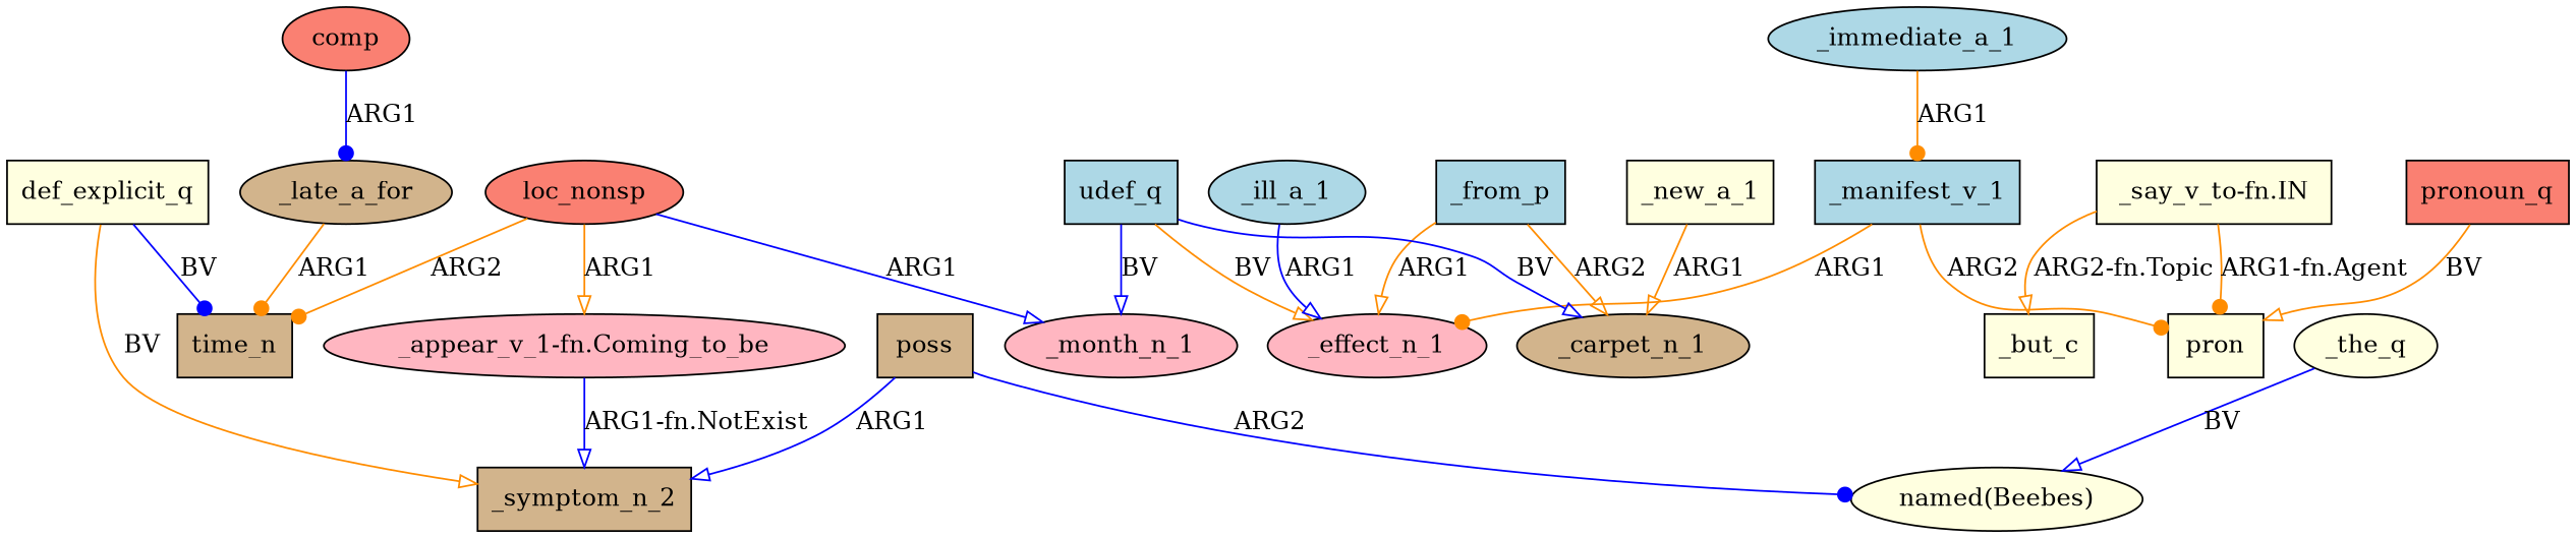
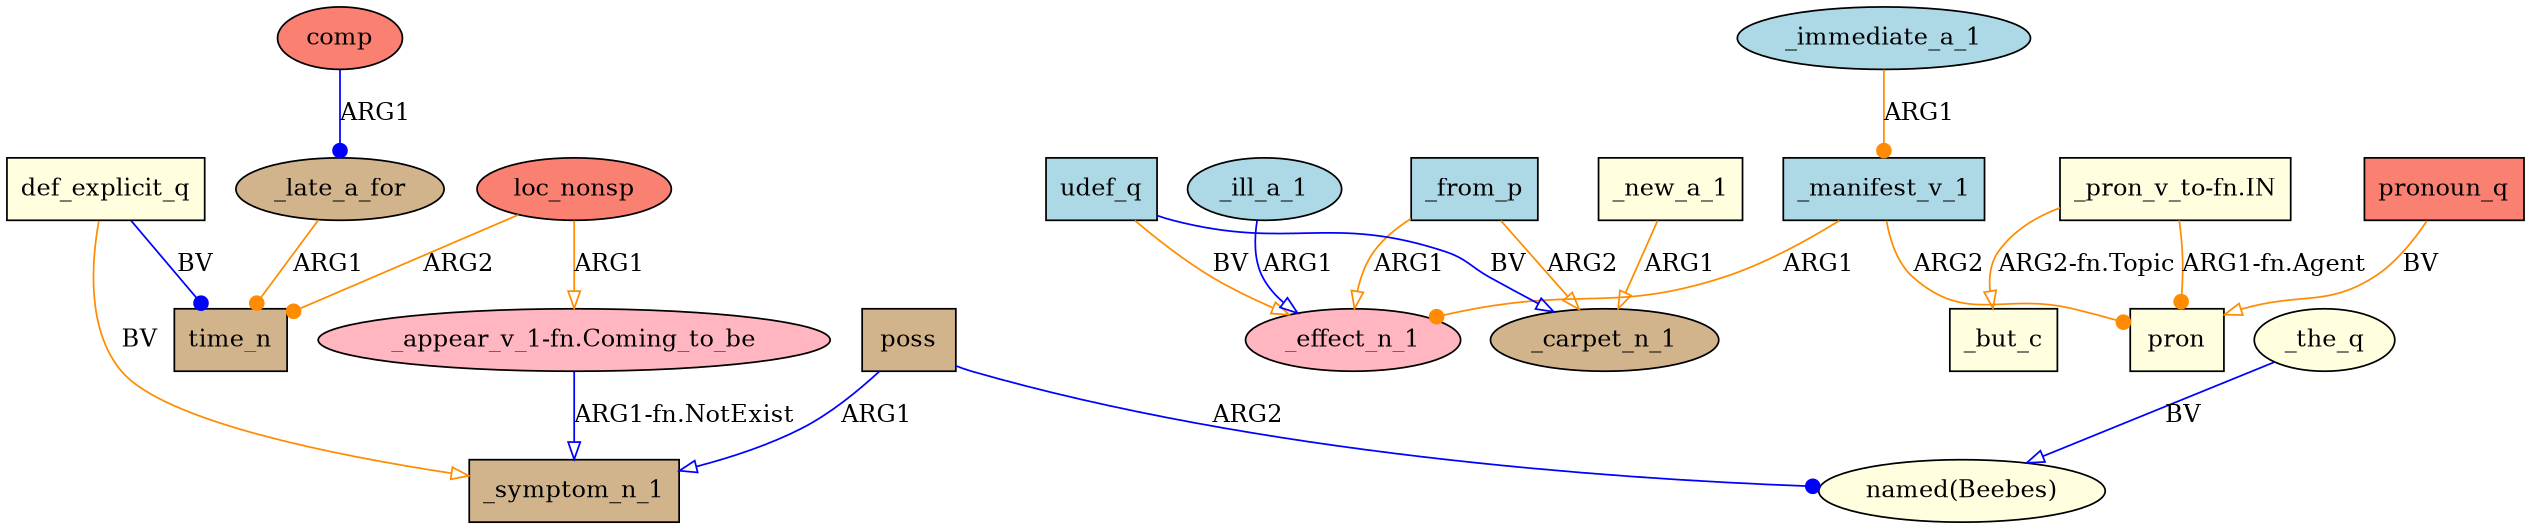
  digraph {
    node [fillcolor=lightyellow shape=box style=filled]
    edge [arrowhead=onormal color=darkorange]
    comp [fillcolor=salmon shape=ellipse]
    _late_a_for [fillcolor=tan shape=ellipse]
    time_n [fillcolor=tan]
    def_explicit_q
-   _symptom_n_1 [fillcolor=tan label=_symptom_n_2]
+   _symptom_n_1 [fillcolor=tan]
    loc_nonsp [fillcolor=salmon shape=ellipse]
-   _month_n_1 [fillcolor=lightpink shape=ellipse]
    "_appear_v_1-fn.Coming_to_be" [fillcolor=lightpink shape=ellipse]
    _immediate_a_1 [fillcolor=lightblue shape=ellipse]
    _manifest_v_1 [fillcolor=lightblue]
    _effect_n_1 [fillcolor=lightpink shape=ellipse]
    pron
    _from_p [fillcolor=lightblue]
    _carpet_n_1 [fillcolor=tan shape=ellipse]
    poss [fillcolor=tan]
    "named(Beebes)" [shape=ellipse]
    udef_q [fillcolor=lightblue]
-   "_say_v_to-fn.IN"
+   "_say_v_to-fn.IN" [label="_pron_v_to-fn.IN"]
    _but_c
    _new_a_1
    pronoun_q [fillcolor=salmon]
    _the_q [shape=ellipse]
    _ill_a_1 [fillcolor=lightblue shape=ellipse]
    comp -> _late_a_for [arrowhead=dot color=blue label=ARG1]
    _late_a_for -> time_n [arrowhead=dot label=ARG1]
    def_explicit_q -> time_n [arrowhead=dot color=blue label=BV]
    def_explicit_q -> _symptom_n_1 [label=BV]
    loc_nonsp -> time_n [arrowhead=dot label=ARG2]
-   loc_nonsp -> _month_n_1 [color=blue label=ARG1]
    loc_nonsp -> "_appear_v_1-fn.Coming_to_be" [label=ARG1]
    "_appear_v_1-fn.Coming_to_be" -> _symptom_n_1 [color=blue label="ARG1-fn.NotExist"]
    _immediate_a_1 -> _manifest_v_1 [arrowhead=dot label=ARG1]
    _manifest_v_1 -> _effect_n_1 [arrowhead=dot label=ARG1]
    _manifest_v_1 -> pron [arrowhead=dot label=ARG2]
    _from_p -> _effect_n_1 [label=ARG1]
    _from_p -> _carpet_n_1 [label=ARG2]
    poss -> _symptom_n_1 [color=blue label=ARG1]
    poss -> "named(Beebes)" [arrowhead=dot color=blue label=ARG2]
-   udef_q -> _month_n_1 [color=blue label=BV]
    udef_q -> _effect_n_1 [label=BV]
    udef_q -> _carpet_n_1 [color=blue label=BV]
    "_say_v_to-fn.IN" -> pron [arrowhead=dot label="ARG1-fn.Agent"]
    "_say_v_to-fn.IN" -> _but_c [label="ARG2-fn.Topic"]
    _new_a_1 -> _carpet_n_1 [label=ARG1]
    pronoun_q -> pron [label=BV]
    _the_q -> "named(Beebes)" [color=blue label=BV]
    _ill_a_1 -> _effect_n_1 [color=blue label=ARG1]
  }
